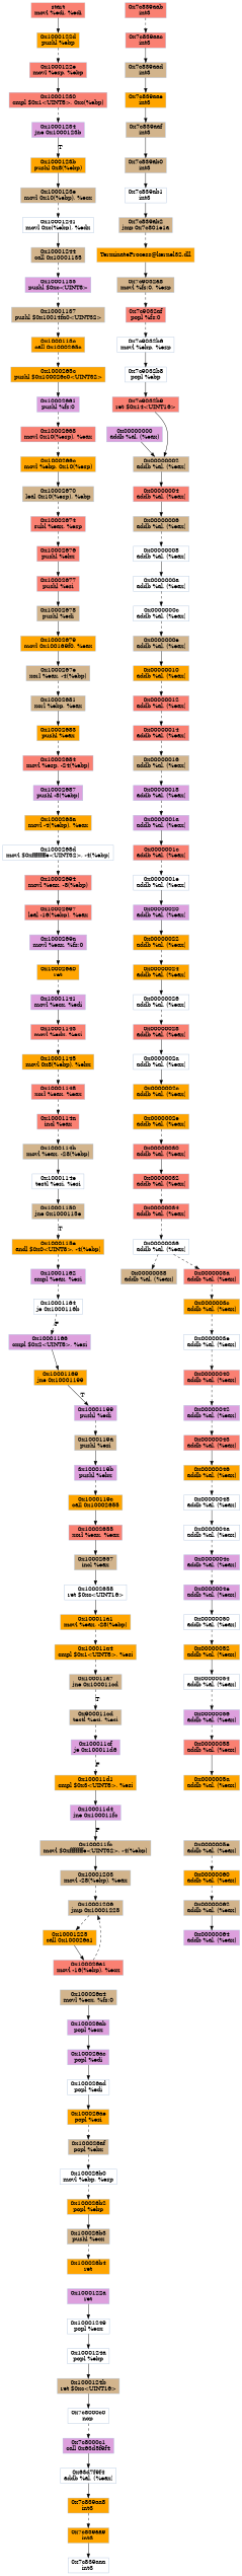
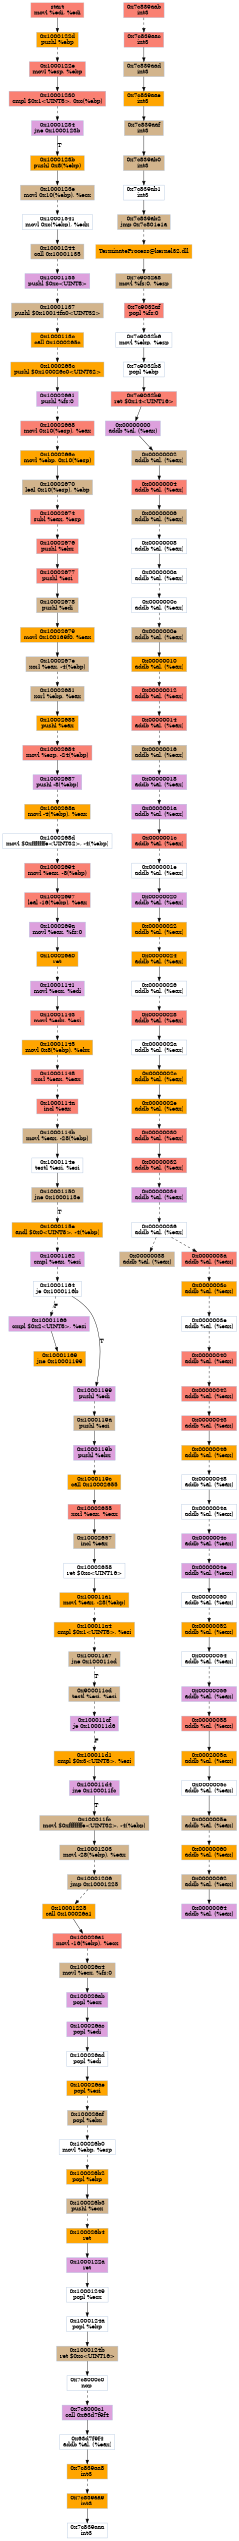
  digraph {
    node [color=lightsteelblue fillcolor=orange shape=rectangle style=filled]
    edge [color="#000000" style=solid]
    n1 [color=lightgrey fillcolor=salmon label="start\nmovl %edi, %edi"]
    n2 [label="0x1000122d\npushl %ebp"]
    n3 [fillcolor=salmon label="0x1000122e\nmovl %esp, %ebp"]
    n4 [fillcolor=salmon label="0x10001230\ncmpl $0x1<UINT8>, 0xc(%ebp)"]
    n5 [fillcolor=plum label="0x10001234\njne 0x1000123b"]
    n6 [label="0x1000123b\npushl 0x8(%ebp)"]
    n7 [fillcolor=tan label="0x1000123e\nmovl 0x10(%ebp), %ecx"]
-   n8 [fillcolor=white label="0x10001241\nmovl 0xc(%ebp), %edx"]
+   n8 [fillcolor=white label="0x10001541\nmovl 0xc(%ebp), %edx"]
    n9 [fillcolor=tan label="0x10001244\ncall 0x10001135"]
    n10 [fillcolor=plum label="0x10001135\npushl $0xc<UINT8>"]
    n11 [fillcolor=tan label="0x10001137\npushl $0x10014fa0<UINT32>"]
    n12 [label="0x1000113c\ncall 0x1000265c"]
    n13 [label="0x1000265c\npushl $0x100026c0<UINT32>"]
    n14 [fillcolor=plum label="0x10002661\npushl %fs:0"]
    n15 [fillcolor=salmon label="0x10002668\nmovl 0x10(%esp), %eax"]
    n16 [label="0x1000266c\nmovl %ebp, 0x10(%esp)"]
    n17 [fillcolor=tan label="0x10002670\nleal 0x10(%esp), %ebp"]
    n18 [fillcolor=salmon label="0x10002674\nsubl %eax, %esp"]
    n19 [fillcolor=salmon label="0x10002676\npushl %ebx"]
    n20 [fillcolor=salmon label="0x10002677\npushl %esi"]
    n21 [fillcolor=tan label="0x10002678\npushl %edi"]
    n22 [label="0x10002679\nmovl 0x100169f0, %eax"]
    n23 [fillcolor=tan label="0x1000267e\nxorl %eax, -4(%ebp)"]
    n24 [fillcolor=tan label="0x10002681\nxorl %ebp, %eax"]
    n25 [label="0x10002683\npushl %eax"]
    n26 [fillcolor=salmon label="0x10002684\nmovl %esp, -24(%ebp)"]
    n27 [fillcolor=plum label="0x10002687\npushl -8(%ebp)"]
    n28 [label="0x1000268a\nmovl -4(%ebp), %eax"]
    n29 [fillcolor=white label="0x1000268d\nmovl $0xfffffffe<UINT32>, -4(%ebp)"]
    n30 [fillcolor=salmon label="0x10002694\nmovl %eax, -8(%ebp)"]
    n31 [fillcolor=salmon label="0x10002697\nleal -16(%ebp), %eax"]
    n32 [fillcolor=plum label="0x1000269a\nmovl %eax, %fs:0"]
    n33 [label="0x100026a0\nret"]
    n34 [fillcolor=plum label="0x10001141\nmovl %ecx, %edi"]
    n35 [fillcolor=salmon label="0x10001143\nmovl %edx, %esi"]
    n36 [label="0x10001145\nmovl 0x8(%ebp), %ebx"]
    n37 [fillcolor=salmon label="0x10001148\nxorl %eax, %eax"]
    n38 [fillcolor=salmon label="0x1000114a\nincl %eax"]
    n39 [fillcolor=tan label="0x1000114b\nmovl %eax, -28(%ebp)"]
    n40 [fillcolor=white label="0x1000114e\ntestl %esi, %esi"]
    n41 [fillcolor=tan label="0x10001150\njne 0x1000115e"]
    n42 [label="0x1000115e\nandl $0x0<UINT8>, -4(%ebp)"]
    n43 [fillcolor=plum label="0x10001162\ncmpl %eax, %esi"]
    n44 [fillcolor=white label="0x10001164\nje 0x1000116b"]
    n45 [fillcolor=plum label="0x10001166\ncmpl $0x2<UINT8>, %esi"]
    n46 [label="0x10001169\njne 0x10001199"]
    n47 [fillcolor=plum label="0x10001199\npushl %edi"]
    n48 [fillcolor=tan label="0x1000119a\npushl %esi"]
-   n49 [fillcolor=plum label="3x1000119b\npushl %ebx"]
+   n49 [fillcolor=plum label="0x1000119b\npushl %ebx"]
    n50 [label="0x1000119c\ncall 0x10002655"]
    n51 [fillcolor=salmon label="0x10002655\nxorl %eax, %eax"]
    n52 [fillcolor=tan label="0x10002657\nincl %eax"]
    n53 [fillcolor=white label="0x10002658\nret $0xc<UINT16>"]
    n54 [label="0x100011a1\nmovl %eax, -28(%ebp)"]
    n55 [label="0x100011a4\ncmpl $0x1<UINT8>, %esi"]
    n56 [fillcolor=tan label="0x100011a7\njne 0x100011cd"]
    n57 [fillcolor=tan label="0x900011cd\ntestl %esi, %esi"]
    n58 [fillcolor=plum label="0x100011cf\nje 0x100011d6"]
    n59 [label="0x100011d1\ncmpl $0x3<UINT8>, %esi"]
    n60 [fillcolor=plum label="0x100011d4\njne 0x100011fc"]
    n61 [fillcolor=tan label="0x100011fc\nmovl $0xfffffffe<UINT32>, -4(%ebp)"]
    n62 [fillcolor=tan label="0x10001203\nmovl -28(%ebp), %eax"]
    n63 [fillcolor=tan label="0x10001206\njmp 0x10001225"]
    n64 [label="0x10001225\ncall 0x100026a1"]
    n65 [fillcolor=salmon label="0x100026a1\nmovl -16(%ebp), %ecx"]
    n66 [fillcolor=tan label="0x100026a4\nmovl %ecx, %fs:0"]
    n67 [fillcolor=plum label="0x100026ab\npopl %ecx"]
    n68 [fillcolor=plum label="0x100026ac\npopl %edi"]
    n69 [fillcolor=white label="0x100026ad\npopl %edi"]
    n70 [label="0x100026ae\npopl %esi"]
    n71 [fillcolor=tan label="0x100026af\npopl %ebx"]
    n72 [fillcolor=white label="0x100026b0\nmovl %ebp, %esp"]
    n73 [label="0x100026b2\npopl %ebp"]
    n74 [fillcolor=tan label="0x100026b3\npushl %ecx"]
    n75 [label="0x100026b4\nret"]
    n76 [fillcolor=plum label="0x1000122a\nret"]
    n77 [fillcolor=white label="0x10001249\npopl %ecx"]
    n78 [fillcolor=white label="0x1000124a\npopl %ebp"]
    n79 [fillcolor=tan label="0x1000124b\nret $0xc<UINT16>"]
    n80 [fillcolor=white label="0x7c8000c0\nnop "]
-   n81 [fillcolor=plum label="0x7c8000c1\ncall 0x63d5f9f4"]
+   n81 [fillcolor=plum label="0x7c8000c1\ncall 0x63d7f9f4"]
    n82 [fillcolor=white label="0x63d7f9f4\naddb %al, (%eax)"]
    n83 [label="0x7c839aa8\nint3 "]
    n84 [label="0x7c839aa9\nint3 "]
    n85 [fillcolor=white label="0x7c839aaa\nint3 "]
    n86 [fillcolor=salmon label="0x7c839aab\nint3 "]
    n87 [fillcolor=salmon label="0x7c839aac\nint3 "]
    n88 [fillcolor=tan label="0x7c839aad\nint3 "]
    n89 [label="0x7c839aae\nint3 "]
    n90 [fillcolor=tan label="0x7c839aaf\nint3 "]
    n91 [fillcolor=tan label="0x7c839ab0\nint3 "]
    n92 [fillcolor=white label="0x7c839ab1\nint3 "]
    n93 [fillcolor=tan label="0x7c839ab2\njmp 0x7c801e1a"]
    n94 [color=lightgrey label="TerminateProcess@kernel32.dll"]
    n95 [fillcolor=tan label="0x7c9032a8\nmovl %fs:0, %esp"]
    n96 [fillcolor=salmon label="0x7c9032af\npopl %fs:0"]
    n97 [fillcolor=white label="0x7c9032b6\nmovl %ebp, %esp"]
    n98 [fillcolor=white label="0x7c9032b8\npopl %ebp"]
    n99 [fillcolor=salmon label="0x7c9032b9\nret $0x14<UINT16>"]
    n100 [fillcolor=plum label="0x00000000\naddb %al, (%eax)"]
    n101 [fillcolor=tan label="0x00000002\naddb %al, (%eax)"]
    n102 [fillcolor=salmon label="0x00000004\naddb %al, (%eax)"]
    n103 [fillcolor=tan label="0x00000006\naddb %al, (%eax)"]
    n104 [fillcolor=white label="0x00000008\naddb %al, (%eax)"]
    n105 [fillcolor=white label="0x0000000a\naddb %al, (%eax)"]
    n106 [fillcolor=white label="0x0000000c\naddb %al, (%eax)"]
    n107 [fillcolor=tan label="0x0000000e\naddb %al, (%eax)"]
    n108 [label="0x00000010\naddb %al, (%eax)"]
    n109 [fillcolor=salmon label="0x00000012\naddb %al, (%eax)"]
    n110 [fillcolor=salmon label="0x00000014\naddb %al, (%eax)"]
    n111 [fillcolor=tan label="0x00000016\naddb %al, (%eax)"]
    n112 [fillcolor=plum label="0x00000018\naddb %al, (%eax)"]
    n113 [fillcolor=plum label="0x0000001a\naddb %al, (%eax)"]
    n114 [fillcolor=salmon label="0x0000001c\naddb %al, (%eax)"]
    n115 [fillcolor=white label="0x0000001e\naddb %al, (%eax)"]
    n116 [fillcolor=plum label="0x00000020\naddb %al, (%eax)"]
    n117 [label="0x00000022\naddb %al, (%eax)"]
    n118 [label="0x00000024\naddb %al, (%eax)"]
    n119 [fillcolor=white label="0x00000026\naddb %al, (%eax)"]
    n120 [fillcolor=salmon label="0x00000028\naddb %al, (%eax)"]
    n121 [fillcolor=white label="0x0000002a\naddb %al, (%eax)"]
    n122 [label="0x0000002c\naddb %al, (%eax)"]
    n123 [label="0x0000002e\naddb %al, (%eax)"]
    n124 [fillcolor=salmon label="0x00000030\naddb %al, (%eax)"]
    n125 [fillcolor=salmon label="0x00000032\naddb %al, (%eax)"]
-   n126 [fillcolor=salmon label="0x00000034\naddb %al, (%eax)"]
+   n126 [fillcolor=plum label="0x00000034\naddb %al, (%eax)"]
    n127 [fillcolor=white label="0x00000036\naddb %al, (%eax)"]
    n128 [fillcolor=tan label="0x00000038\naddb %al, (%eax)"]
    n129 [fillcolor=salmon label="0x0000003a\naddb %al, (%eax)"]
    n130 [label="0x0000003c\naddb %al, (%eax)"]
    n131 [fillcolor=white label="0x0000003e\naddb %al, (%eax)"]
    n132 [fillcolor=salmon label="0x00000040\naddb %al, (%eax)"]
-   n133 [fillcolor=plum label="0x00000042\naddb %al, (%eax)"]
+   n133 [fillcolor=salmon label="0x00000042\naddb %al, (%eax)"]
    n134 [fillcolor=salmon label="0x00000043\naddb %al, (%eax)"]
    n135 [label="0x00000046\naddb %al, (%eax)"]
    n136 [fillcolor=white label="0x00000048\naddb %al, (%eax)"]
    n137 [fillcolor=white label="0x0000004a\naddb %al, (%eax)"]
    n138 [fillcolor=plum label="0x0000004c\naddb %al, (%eax)"]
    n139 [fillcolor=plum label="0x0000004e\naddb %al, (%eax)"]
    n140 [fillcolor=white label="0x00000050\naddb %al, (%eax)"]
    n141 [label="0x00000052\naddb %al, (%eax)"]
    n142 [fillcolor=white label="0x00000054\naddb %al, (%eax)"]
    n143 [fillcolor=plum label="0x00000056\naddb %al, (%eax)"]
    n144 [fillcolor=salmon label="0x00000058\naddb %al, (%eax)"]
-   n145 [label="0x0000005a\naddb %al, (%eax)"]
+   n145 [label="0x0002005a\naddb %al, (%eax)"]
+   n146 [fillcolor=white label="0x0000005c\naddb %al, (%eax)"]
    n147 [fillcolor=tan label="0x0000005e\naddb %al, (%eax)"]
    n148 [label="0x00000060\naddb %al, (%eax)"]
    n149 [fillcolor=tan label="0x00000062\naddb %al, (%eax)"]
    n150 [fillcolor=plum label="0x00000064\naddb %al, (%eax)"]
    n1 -> n2
    n2 -> n3 [style=dashed]
    n3 -> n4
    n4 -> n5 [style=dashed]
    n5 -> n6 [label=T]
    n6 -> n7
    n7 -> n8 [style=dashed]
    n8 -> n9
    n9 -> n10 [style=dashed]
    n10 -> n11 [style=dashed]
    n11 -> n12 [style=dashed]
    n12 -> n13 [style=dashed]
    n13 -> n14
    n14 -> n15 [style=dashed]
    n15 -> n16 [style=dashed]
    n16 -> n17
    n17 -> n18 [style=dashed]
    n18 -> n19 [style=dashed]
    n19 -> n20
    n20 -> n21
    n21 -> n22
    n22 -> n23
    n23 -> n24 [style=dashed]
    n24 -> n25
    n25 -> n26 [style=dashed]
    n26 -> n27
    n27 -> n28 [style=dashed]
    n28 -> n29 [style=dashed]
    n29 -> n30 [style=dashed]
    n30 -> n31
    n31 -> n32
    n32 -> n33
    n33 -> n34 [style=dashed]
    n34 -> n35
    n35 -> n36 [style=dashed]
    n36 -> n37 [style=dashed]
    n37 -> n38 [style=dashed]
    n38 -> n39 [style=dashed]
    n39 -> n40
    n40 -> n41
    n41 -> n42 [label=T style=dashed]
    n42 -> n43 [style=dashed]
    n43 -> n44 [style=dashed]
    n44 -> n45 [label=F style=dashed]
    n45 -> n46
-   n46 -> n47 [label=T]
+   n44 -> n47 [label=T]
    n47 -> n48 [style=dashed]
    n48 -> n49
    n49 -> n50 [style=dashed]
    n50 -> n51
    n51 -> n52
    n52 -> n53
    n53 -> n54
    n54 -> n55 [style=dashed]
    n55 -> n56 [style=dashed]
    n56 -> n57 [label=T style=dashed]
    n57 -> n58 [style=dashed]
    n58 -> n59 [label=F style=dashed]
    n59 -> n60
-   n60 -> n61 [label=F]
+   n60 -> n61 [label=T]
    n61 -> n62
    n62 -> n63 [style=dashed]
    n63 -> n64 [style=dashed]
    n64 -> n65
-   n65 -> n63 [style=dashed]
+   n65 -> n66 [style=dashed]
    n66 -> n67
    n67 -> n68
    n68 -> n69
    n69 -> n70
    n70 -> n71 [style=dashed]
    n71 -> n72 [style=dashed]
    n72 -> n73 [style=dashed]
    n73 -> n74
    n74 -> n75 [style=dashed]
+   n75 -> n76
    n76 -> n77
    n77 -> n78
    n78 -> n79
    n79 -> n80
    n80 -> n81 [style=dashed]
    n81 -> n82
    n82 -> n83
    n83 -> n84 [style=dashed]
    n84 -> n85
    n86 -> n87 [style=dashed]
    n87 -> n88
    n88 -> n89
    n89 -> n90
    n90 -> n91
    n91 -> n92
    n92 -> n93
    n93 -> n94 [style=dashed]
    n94 -> n95
    n95 -> n96 [style=dashed]
    n96 -> n97 [style=dashed]
    n97 -> n98
    n98 -> n99
-   n99 -> n101
+   n99 -> n100
    n100 -> n101
    n101 -> n102
    n102 -> n103
    n103 -> n104 [style=dashed]
    n104 -> n105
    n105 -> n106 [style=dashed]
    n106 -> n107 [style=dashed]
    n107 -> n108
    n108 -> n109 [style=dashed]
    n109 -> n110 [style=dashed]
    n110 -> n111 [style=dashed]
    n111 -> n112 [style=dashed]
    n112 -> n113 [style=dashed]
    n113 -> n114
    n114 -> n115 [style=dashed]
    n115 -> n116
    n116 -> n117
    n117 -> n118 [style=dashed]
    n118 -> n119
    n119 -> n120 [style=dashed]
    n120 -> n121
    n121 -> n122
+   n122 -> n123
    n123 -> n124 [style=dashed]
    n124 -> n125
    n125 -> n126 [style=dashed]
    n126 -> n127 [style=dashed]
    n127 -> n128 [style=dashed]
    n127 -> n129 [style=dashed]
    n129 -> n130 [style=dashed]
    n130 -> n131 [style=dashed]
    n131 -> n132 [style=dashed]
    n132 -> n133 [style=dashed]
    n133 -> n134 [style=dashed]
    n134 -> n135
    n135 -> n136 [style=dashed]
    n136 -> n137
    n137 -> n138 [style=dashed]
    n138 -> n139 [style=dashed]
    n139 -> n140
    n140 -> n141 [style=dashed]
    n141 -> n142
    n142 -> n143 [style=dashed]
    n143 -> n144 [style=dashed]
    n144 -> n145
+   n145 -> n146
+   n146 -> n147
    n147 -> n148 [style=dashed]
    n148 -> n149 [style=dashed]
    n149 -> n150
  }
